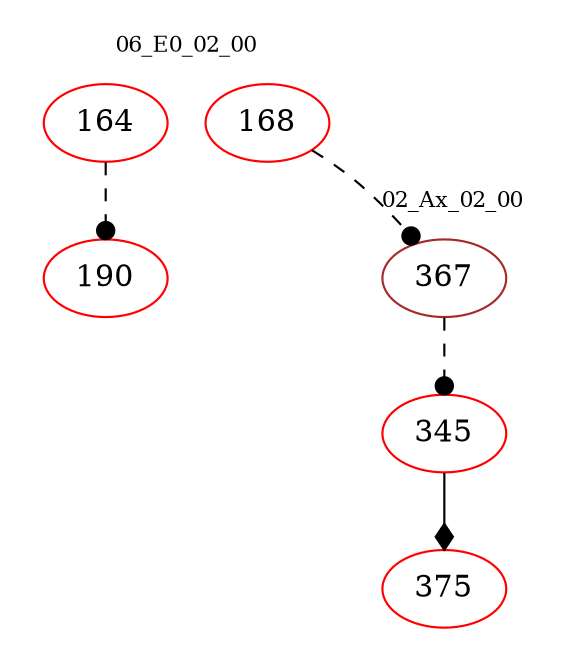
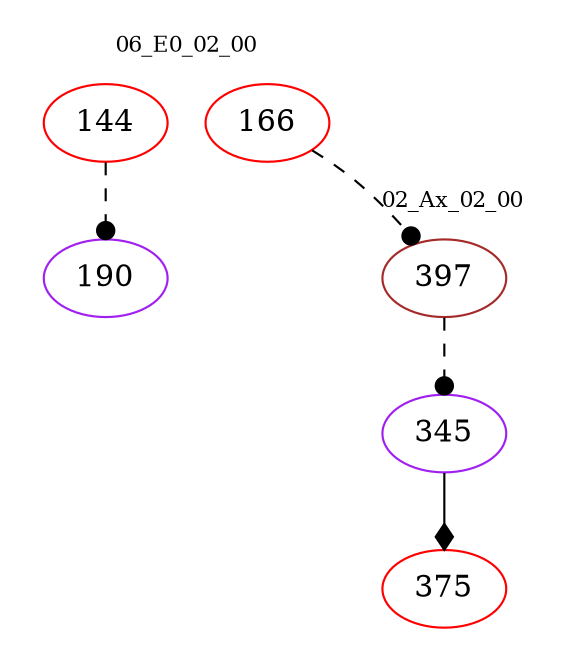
  digraph {
    node [color=red]
    edge [arrowhead=dot color=black style=dashed]
-   n1 [color=brown label=367]
-   n2 [label=345]
+   n1 [color=brown label=397]
+   n2 [color=purple label=345]
    n3 [label=375]
-   n4 [label=168]
-   n5 [label=164]
-   n6 [label=190]
+   n4 [label=166]
+   n5 [label=144]
+   n6 [color=purple label=190]
    subgraph cluster_1 {
      color=white
      fontsize=10
      label="02_Ax_02_00"
      n1
      n2
      n3
    }
    subgraph cluster_2 {
      color=white
      fontsize=10
      label="06_E0_02_00"
      n4
      n5
      n6
    }
    n1 -> n2
    n2 -> n3 [arrowhead=diamond style=solid]
    n4 -> n1
    n5 -> n6
  }
